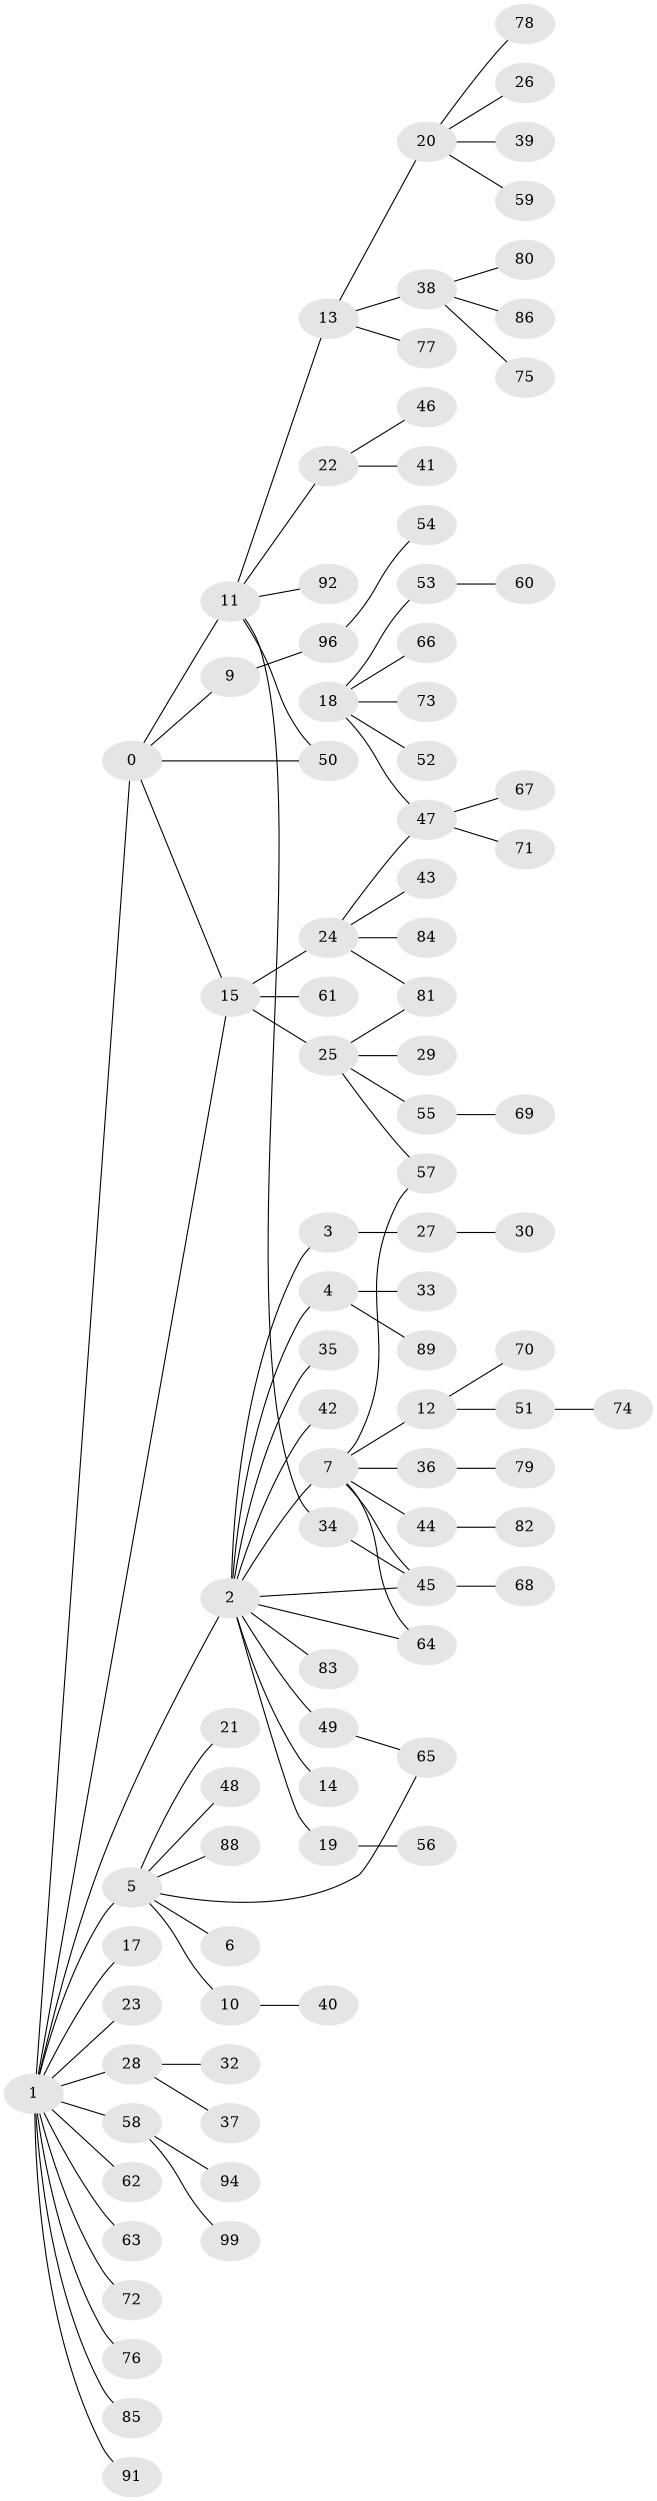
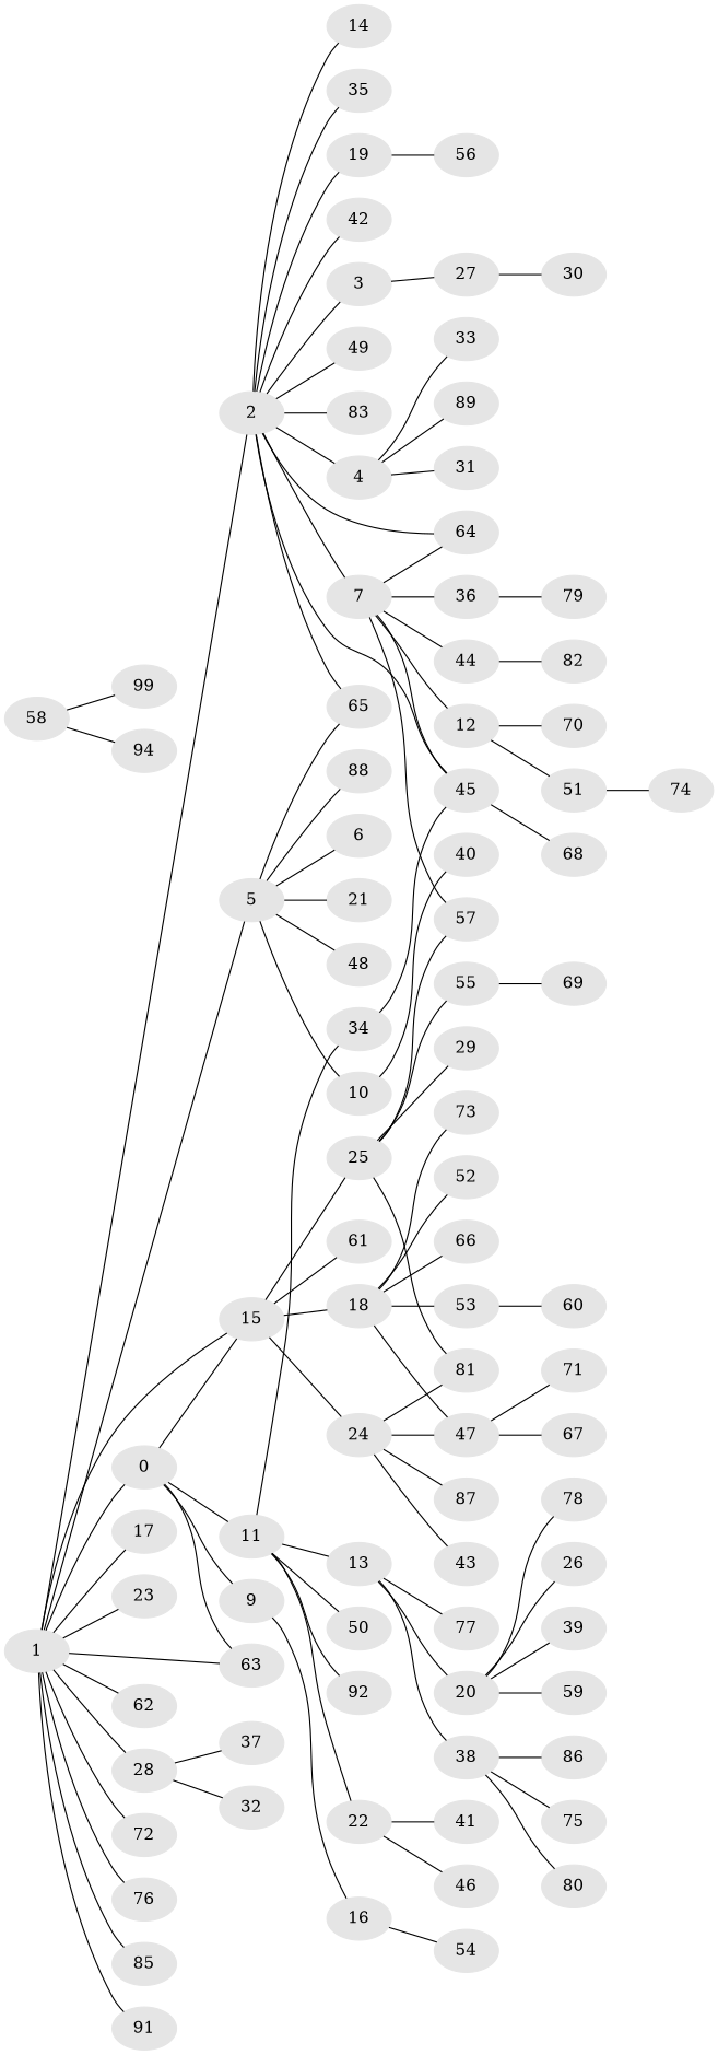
  graph {
    rankdir=LR
    node [color=gray90 style=filled]
    1
    2
    5
    n4 [label=0]
    15
    17
    23
    28
    58
    62
    63
    72
    76
    85
    91
    3
    4
    7
    14
    19
    35
    42
    45
    49
    64
    65
    83
    6
    10
    21
    48
    88
    9
    11
    18
    24
    25
    61
    37
    32
    n41 [label=99]
    n42 [label=94]
    27
+   31
    33
    89
    12
    36
    44
    57
    56
    68
    30
    40
    51
    70
    79
    82
-   16 [label=96]
+   16
    13
    22
    34
    50
    92
    54
    20
    38
    77
    41
    46
    74
    26
    39
    59
    78
    75
    80
    86
    73
    47
    52
    53
    66
    43
    81
-   84
+   84 [label=87]
    29
    55
    67
    71
    60
    69
    1 -- 2
    1 -- 5
    1 -- n4
    1 -- 15
    1 -- 17
    1 -- 23
    1 -- 28
-   1 -- 58
    1 -- 62
    1 -- 63
    1 -- 72
    1 -- 76
    1 -- 85
    1 -- 91
    2 -- 3
    2 -- 4
    2 -- 7
    2 -- 14
    2 -- 19
    2 -- 35
    2 -- 42
    2 -- 45
    2 -- 49
    2 -- 64
-   49 -- 65
+   2 -- 65
    2 -- 83
    5 -- 65
    5 -- 6
    5 -- 10
    5 -- 21
    5 -- 48
    5 -- 88
    n4 -- 15
-   n4 -- 50
+   n4 -- 63
    n4 -- 9
    n4 -- 11
+   15 -- 18
    15 -- 24
    15 -- 25
    15 -- 61
    28 -- 37
    28 -- 32
    58 -- n41
    58 -- n42
    3 -- 27
+   4 -- 31
    4 -- 33
    4 -- 89
    7 -- 45
    7 -- 64
    7 -- 12
    7 -- 36
    7 -- 44
    7 -- 57
    19 -- 56
    45 -- 68
    10 -- 40
    9 -- 16
    11 -- 13
    11 -- 22
    11 -- 34
    11 -- 50
    11 -- 92
    18 -- 73
    18 -- 47
    18 -- 52
    18 -- 53
    18 -- 66
    24 -- 47
    24 -- 43
    24 -- 81
    24 -- 84
    25 -- 57
    25 -- 81
    25 -- 29
    25 -- 55
    27 -- 30
    12 -- 51
    12 -- 70
    36 -- 79
    44 -- 82
    51 -- 74
    16 -- 54
    13 -- 20
    13 -- 38
    13 -- 77
    22 -- 41
    22 -- 46
    34 -- 45
    20 -- 26
    20 -- 39
    20 -- 59
    20 -- 78
    38 -- 75
    38 -- 80
    38 -- 86
    47 -- 67
    47 -- 71
    53 -- 60
    55 -- 69
  }
